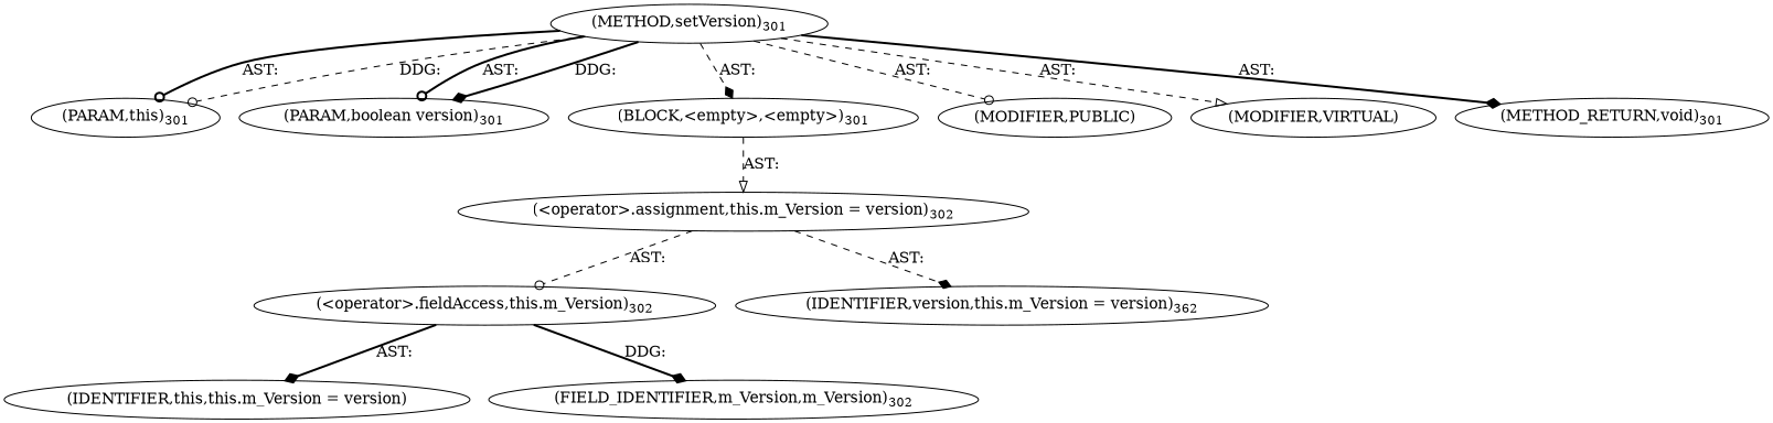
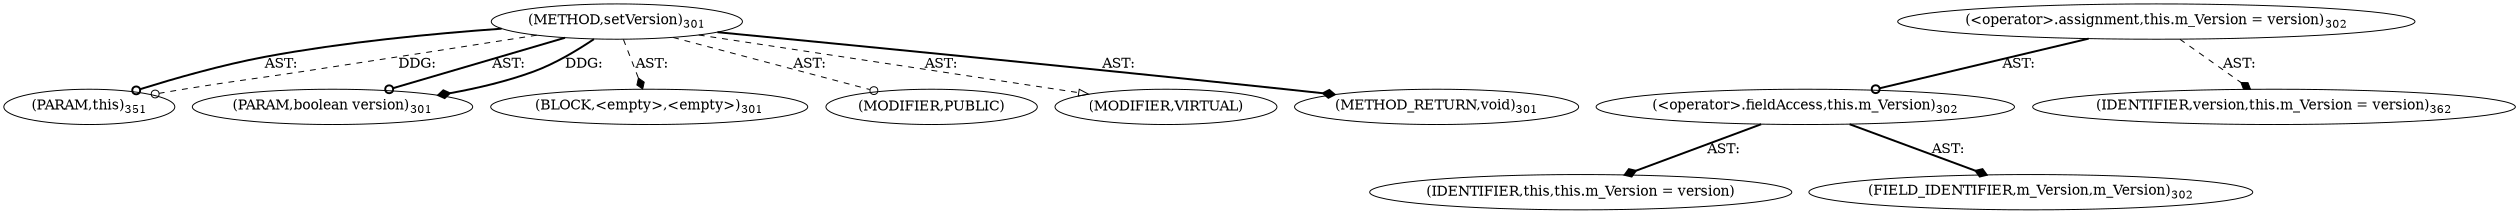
  digraph {
    edge [arrowhead=diamond style=bold]
    n1 [label=<(METHOD,setVersion)<SUB>301</SUB>>]
-   n2 [label=<(PARAM,this)<SUB>301</SUB>>]
+   n2 [label=<(PARAM,this)<SUB>351</SUB>>]
    n3 [label=<(PARAM,boolean version)<SUB>301</SUB>>]
    n4 [label=<(BLOCK,&lt;empty&gt;,&lt;empty&gt;)<SUB>301</SUB>>]
    n5 [label=<(MODIFIER,PUBLIC)>]
    n6 [label=<(MODIFIER,VIRTUAL)>]
    n7 [label=<(METHOD_RETURN,void)<SUB>301</SUB>>]
    n8 [label=<(&lt;operator&gt;.assignment,this.m_Version = version)<SUB>302</SUB>>]
    n9 [label=<(&lt;operator&gt;.fieldAccess,this.m_Version)<SUB>302</SUB>>]
    n10 [label=<(IDENTIFIER,version,this.m_Version = version)<SUB>362</SUB>>]
    n11 [label=<(IDENTIFIER,this,this.m_Version = version)>]
    n12 [label=<(FIELD_IDENTIFIER,m_Version,m_Version)<SUB>302</SUB>>]
    n1 -> n2 [arrowhead=odot label="AST: "]
    n1 -> n2 [arrowhead=odot label="DDG: " style=dashed]
    n1 -> n3 [arrowhead=odot label="AST: "]
    n1 -> n3 [label="DDG: "]
    n1 -> n4 [label="AST: " style=dashed]
    n1 -> n5 [arrowhead=odot label="AST: " style=dashed]
    n1 -> n6 [arrowhead=onormal label="AST: " style=dashed]
    n1 -> n7 [label="AST: "]
-   n4 -> n8 [arrowhead=onormal label="AST: " style=dashed]
-   n8 -> n9 [arrowhead=odot label="AST: " style=dashed]
+   n8 -> n9 [arrowhead=odot label="AST: "]
    n8 -> n10 [label="AST: " style=dashed]
    n9 -> n11 [label="AST: "]
-   n9 -> n12 [label="DDG: "]
+   n9 -> n12 [label="AST: "]
  }
